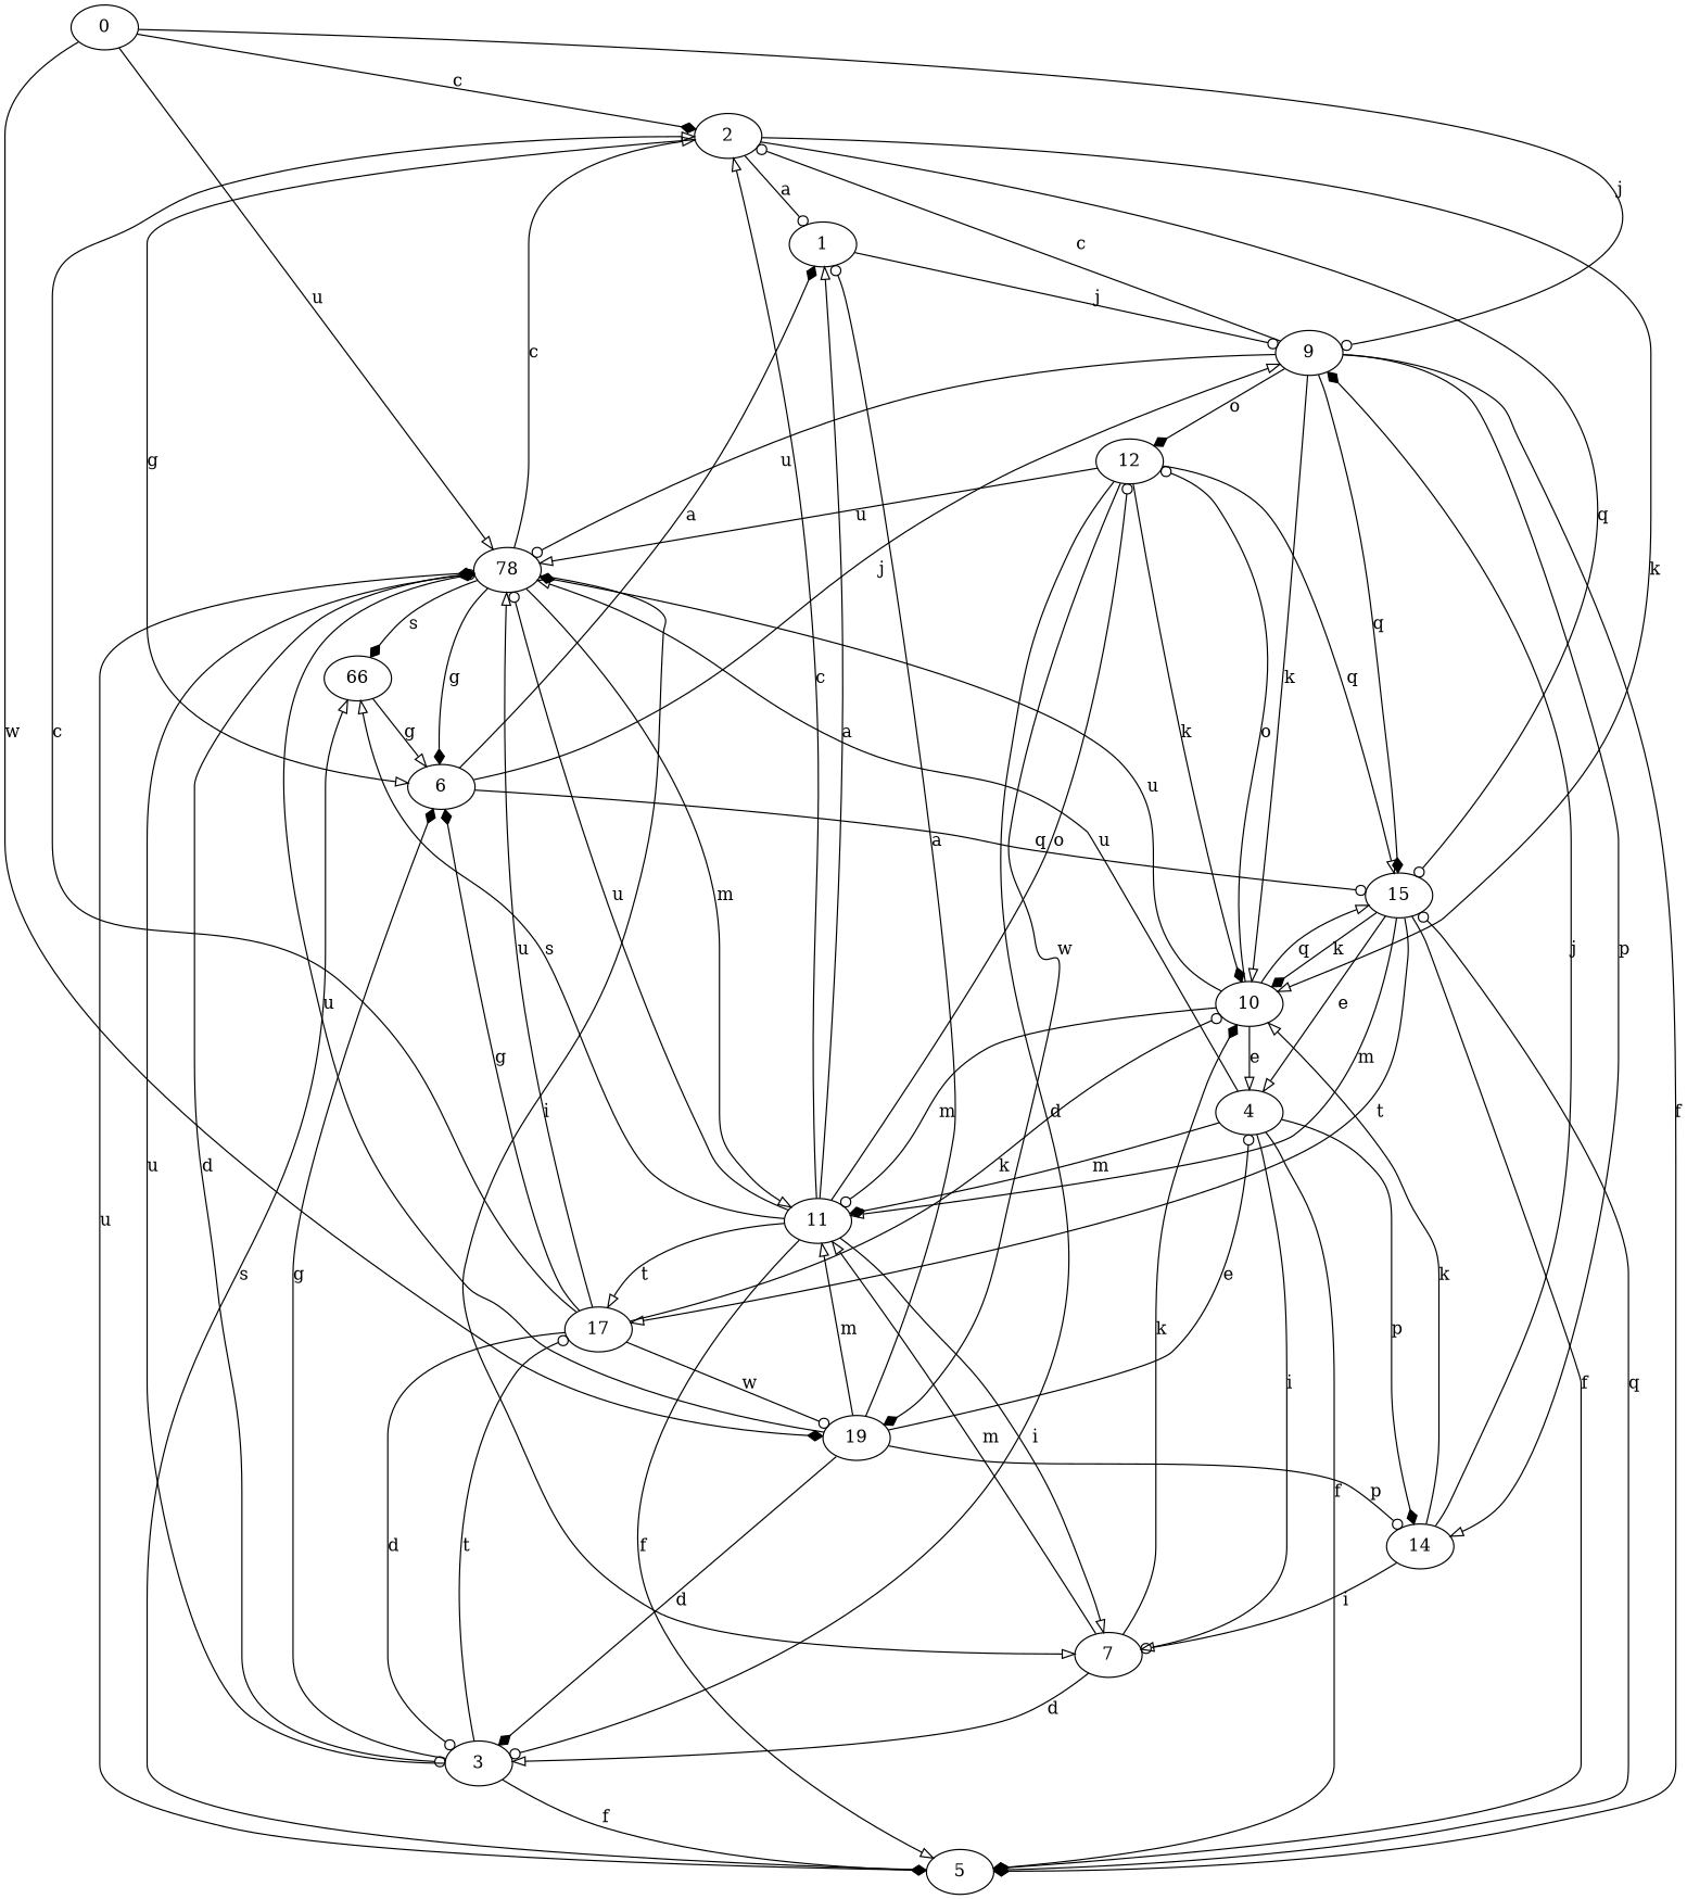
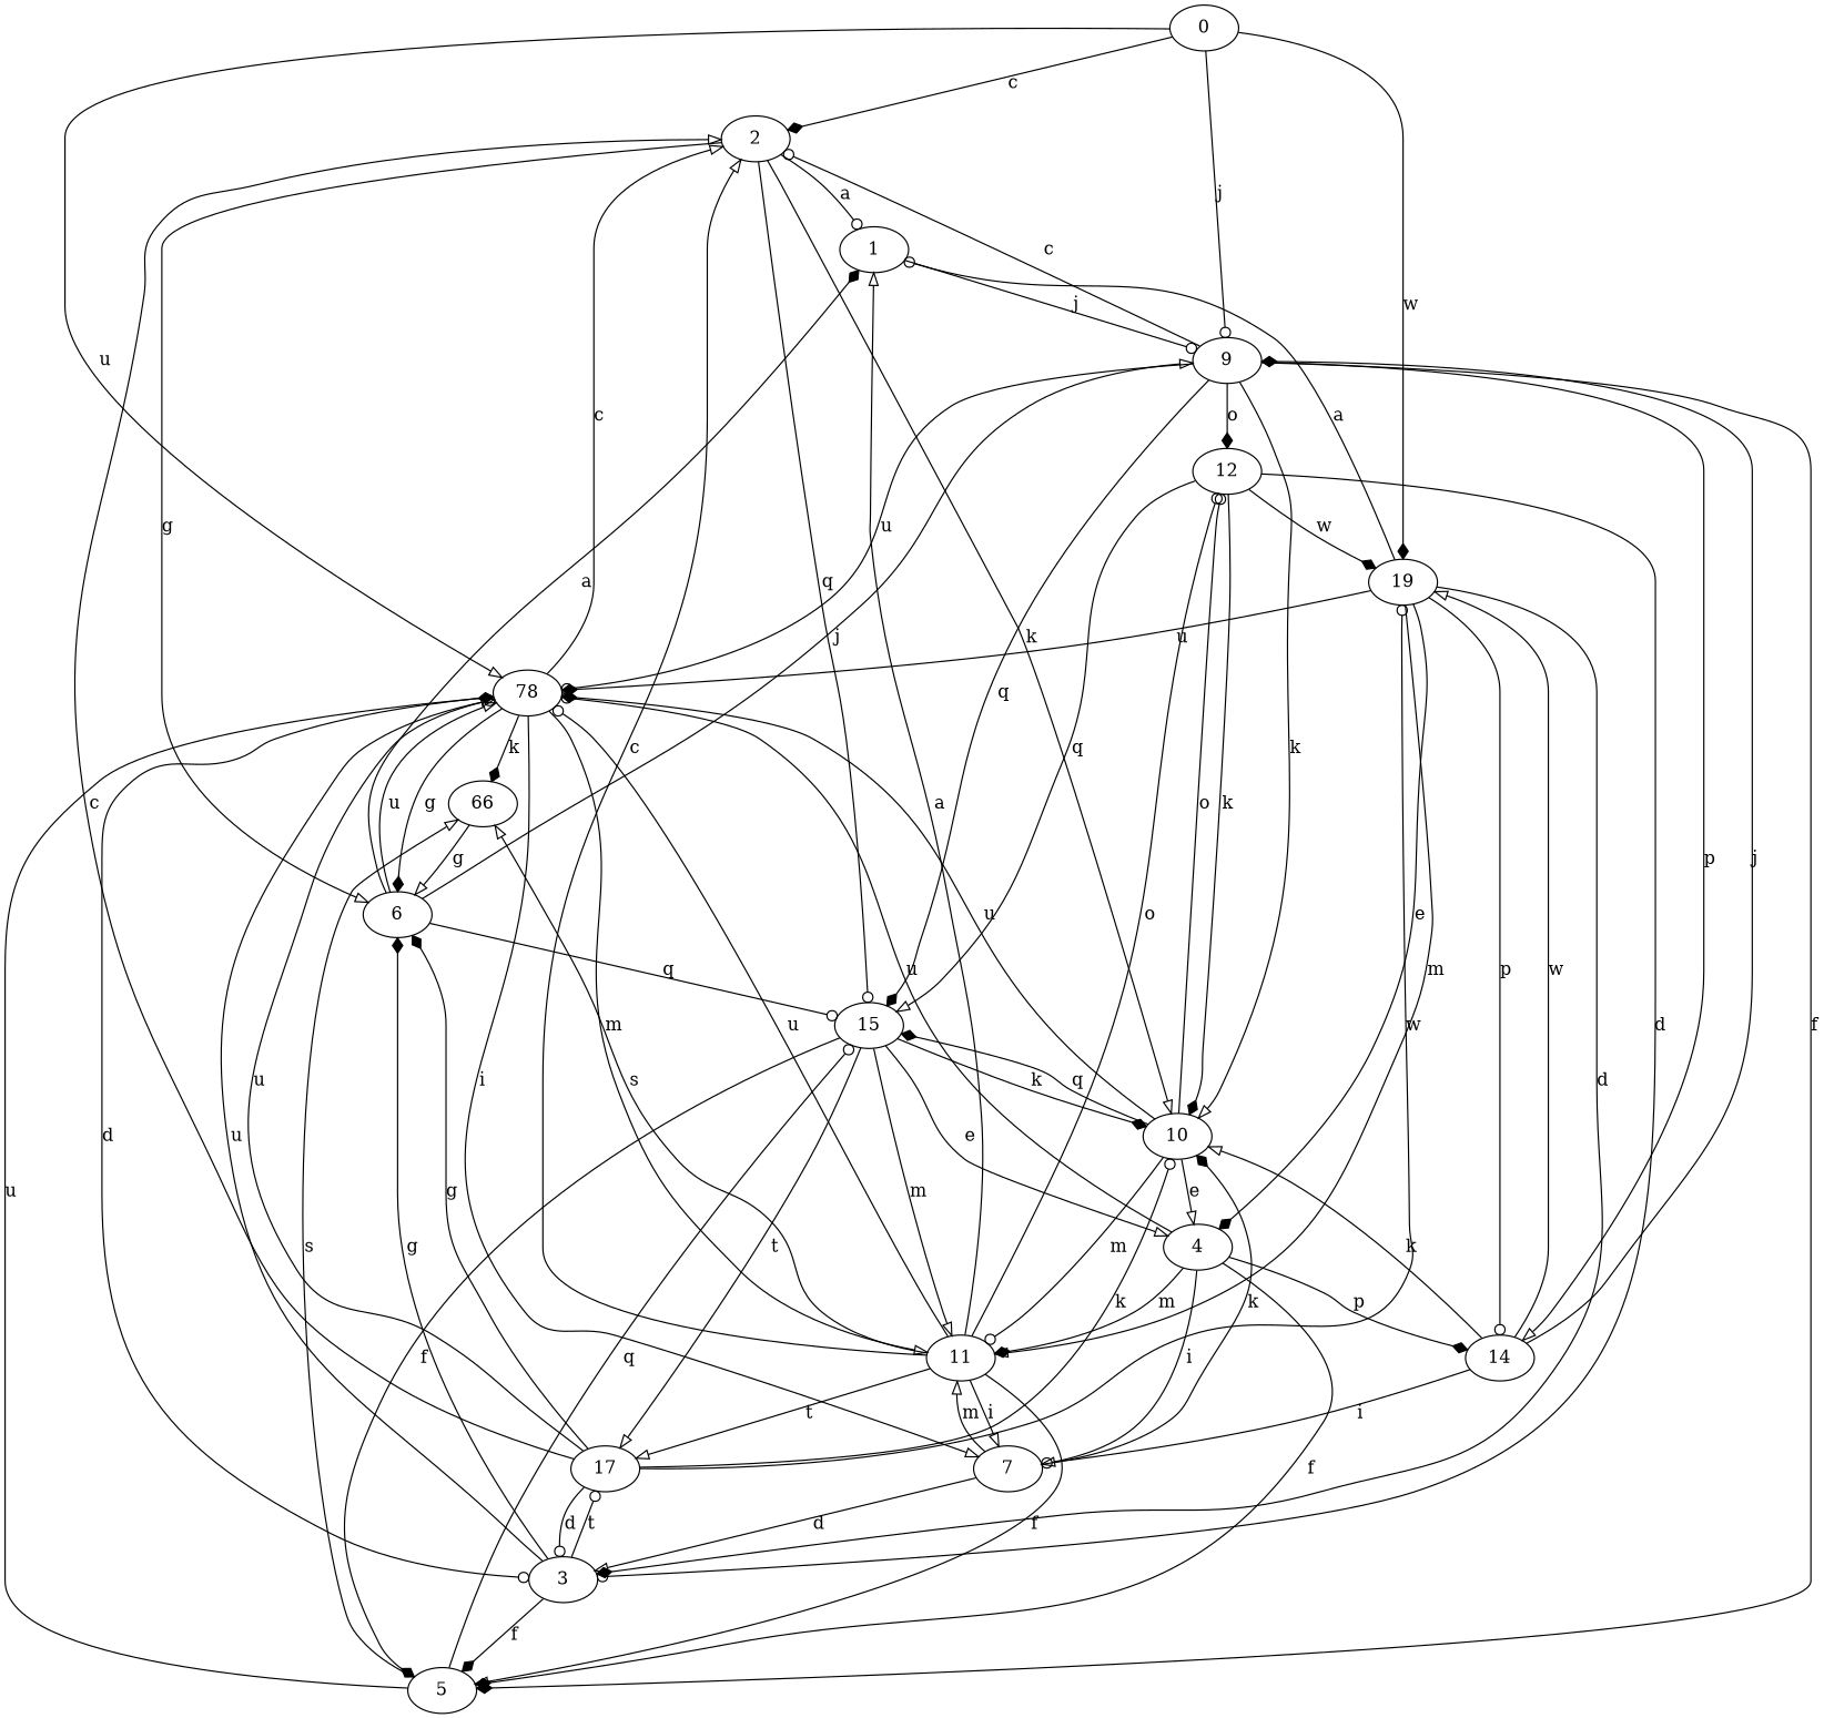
  strict digraph {
    edge [arrowhead=onormal]
    0
    2
    9
    n4 [label=78]
    19
    1
    6
    10
    15
    5
    14
    12
    3
    7
    11
    n16 [label=66]
    4
    17
    0 -> 2 [arrowhead=diamond label=c]
    0 -> 9 [arrowhead=odot label=j]
    0 -> n4 [label=u]
    0 -> 19 [arrowhead=diamond label=w]
    2 -> 1 [arrowhead=odot label=a]
    2 -> 6 [label=g]
    2 -> 10 [label=k]
    2 -> 15 [arrowhead=odot label=q]
    9 -> 2 [arrowhead=odot label=c]
    9 -> n4 [arrowhead=odot label=u]
    9 -> 10 [label=k]
    9 -> 15 [arrowhead=diamond label=q]
    9 -> 5 [arrowhead=diamond label=f]
    9 -> 14 [label=p]
    9 -> 12 [arrowhead=diamond label=o]
    n4 -> 2 [label=c]
    n4 -> 6 [arrowhead=diamond label=g]
    n4 -> 3 [arrowhead=odot label=d]
    n4 -> 7 [label=i]
    n4 -> 11 [label=m]
-   n4 -> n16 [arrowhead=diamond label=s]
+   n4 -> n16 [arrowhead=diamond label=k]
    19 -> n4 [arrowhead=diamond label=u]
    19 -> 1 [arrowhead=odot label=a]
    19 -> 14 [arrowhead=odot label=p]
    19 -> 3 [arrowhead=diamond label=d]
    19 -> 11 [label=m]
-   19 -> 4 [arrowhead=odot label=e]
+   19 -> 4 [arrowhead=diamond label=e]
    1 -> 9 [arrowhead=odot label=j]
    6 -> 9 [label=j]
-   12 -> n4 [label=u]
+   6 -> n4 [label=u]
    6 -> 1 [arrowhead=diamond label=a]
    6 -> 15 [arrowhead=odot label=q]
    10 -> n4 [arrowhead=diamond label=u]
-   10 -> 15 [label=q]
+   10 -> 15 [arrowhead=diamond label=q]
    10 -> 12 [arrowhead=odot label=o]
    10 -> 11 [arrowhead=odot label=m]
    10 -> 4 [label=e]
    15 -> 10 [arrowhead=diamond label=k]
    15 -> 5 [arrowhead=diamond label=f]
    15 -> 11 [label=m]
    15 -> 4 [label=e]
    15 -> 17 [label=t]
    5 -> n4 [arrowhead=diamond label=u]
    5 -> 15 [arrowhead=odot label=q]
    5 -> n16 [label=s]
    14 -> 9 [arrowhead=diamond label=j]
+   14 -> 19 [label=w]
    14 -> 10 [label=k]
    14 -> 7 [arrowhead=odot label=i]
    12 -> 19 [arrowhead=diamond label=w]
    12 -> 10 [arrowhead=diamond label=k]
    12 -> 15 [label=q]
    12 -> 3 [arrowhead=odot label=d]
    3 -> n4 [arrowhead=odot label=u]
    3 -> 6 [arrowhead=diamond label=g]
    3 -> 5 [arrowhead=diamond label=f]
    3 -> 17 [arrowhead=odot label=t]
    7 -> 10 [arrowhead=diamond label=k]
    7 -> 3 [label=d]
    7 -> 11 [label=m]
    11 -> 2 [label=c]
    11 -> n4 [arrowhead=odot label=u]
    11 -> 1 [label=a]
    11 -> 5 [label=f]
    11 -> 12 [arrowhead=odot label=o]
    11 -> 7 [label=i]
    11 -> n16 [label=s]
    11 -> 17 [label=t]
    n16 -> 6 [label=g]
-   4 -> n4 [label=u]
+   4 -> n4 [arrowhead=odot label=u]
    4 -> 5 [arrowhead=diamond label=f]
    4 -> 14 [arrowhead=diamond label=p]
    4 -> 7 [label=i]
    4 -> 11 [arrowhead=diamond label=m]
    17 -> 2 [label=c]
    17 -> n4 [label=u]
    17 -> 19 [arrowhead=odot label=w]
    17 -> 6 [arrowhead=diamond label=g]
    17 -> 10 [arrowhead=odot label=k]
    17 -> 3 [arrowhead=odot label=d]
  }
